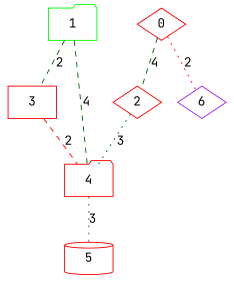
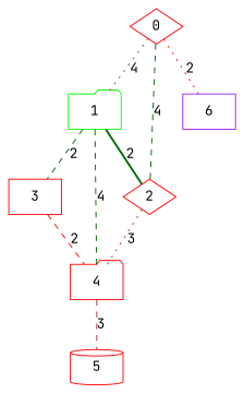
  graph {
    fontname="JetBrains Mono"
    node [color=red fontname="JetBrains Mono" shape=folder weight=1]
    edge [color=darkgreen fontname="JetBrains Mono" style=dashed]
    1 [color=green weight=2]
    0 [shape=diamond]
    2 [shape=diamond]
-   6 [color=purple shape=diamond weight=4]
+   6 [color=purple shape=box weight=4]
    3 [shape=box]
    4
    5 [shape=cylinder]
+   1 -- 2 [label=2 style=bold]
    1 -- 3 [label=2]
    1 -- 4 [label=4]
+   0 -- 1 [color=brown label=4 style=dotted]
    0 -- 2 [label=4]
    0 -- 6 [color=red label=2 style=dotted]
-   2 -- 4 [label=3 style=dotted]
+   2 -- 4 [color=brown label=3 style=dotted]
    3 -- 4 [color=red label=2]
-   4 -- 5 [color=brown label=3 style=dotted]
+   4 -- 5 [color=brown label=3]
  }
